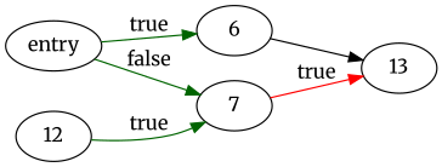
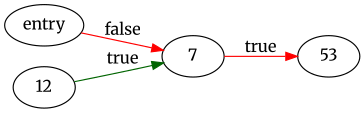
  digraph {
    fontname=Merriweather
    rankdir=LR
    node [fontname=Merriweather]
    edge [color=darkgreen fontname=Merriweather]
    n1 [label=entry]
-   6
    7
-   13
+   13 [label=53]
    12
-   n1 -> 6 [label=true]
-   n1 -> 7 [label=false]
-   6 -> 13 [color=""]
+   n1 -> 7 [color=red label=false]
    7 -> 13 [color=red label=true]
    12 -> 7 [label=true]
  }
